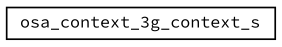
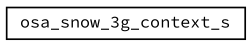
  digraph {
    rankdir=LR
    fontname="Source Code Pro"
-   n1 [color=black fillcolor=white fontname="Source Code Pro" fontsize=10 height=0.2 label=osa_context_3g_context_s shape=record style=filled width=0.4]
+   n1 [color=black fillcolor=white fontname="Source Code Pro" fontsize=10 height=0.2 label=osa_snow_3g_context_s shape=record style=filled width=0.4]
  }
